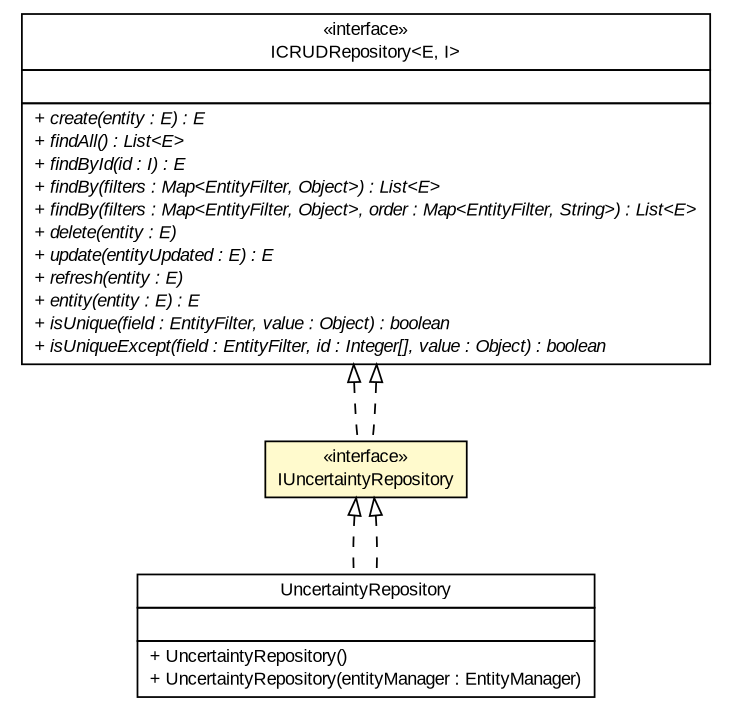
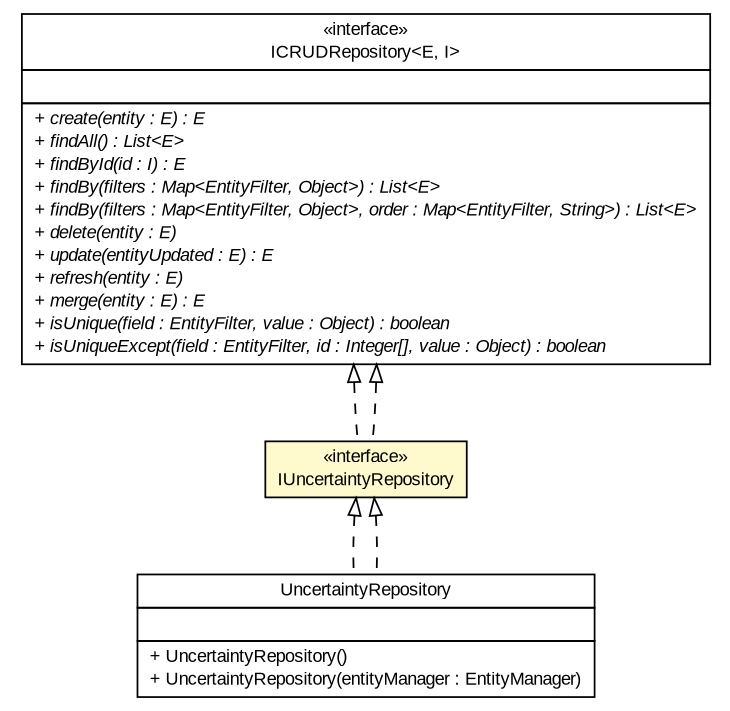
  digraph {
    nodesep=0.25
    ranksep=0.5
    node [fontcolor=black fontname=arial fontsize=10.0 shape=plaintext]
    edge [arrowtail=empty dir=back fontname=arial fontsize=10 headport=p labelfontname=arial labelfontsize=10 style=dashed tailport=p]
-   n1 [label=<<table title="gov.sandia.cf.dao.ICRUDRepository" border="0" cellborder="1" cellspacing="0" cellpadding="2" port="p" href="./ICRUDRepository.html"> 		<tr><td><table border="0" cellspacing="0" cellpadding="1"> <tr><td align="center" balign="center"> &#171;interface&#187; </td></tr> <tr><td align="center" balign="center"> ICRUDRepository&lt;E, I&gt; </td></tr> 		</table></td></tr> 		<tr><td><table border="0" cellspacing="0" cellpadding="1"> <tr><td align="left" balign="left">  </td></tr> 		</table></td></tr> 		<tr><td><table border="0" cellspacing="0" cellpadding="1"> <tr><td align="left" balign="left"><font face="arial italic" point-size="10.0"> + create(entity : E) : E </font></td></tr> <tr><td align="left" balign="left"><font face="arial italic" point-size="10.0"> + findAll() : List&lt;E&gt; </font></td></tr> <tr><td align="left" balign="left"><font face="arial italic" point-size="10.0"> + findById(id : I) : E </font></td></tr> <tr><td align="left" balign="left"><font face="arial italic" point-size="10.0"> + findBy(filters : Map&lt;EntityFilter, Object&gt;) : List&lt;E&gt; </font></td></tr> <tr><td align="left" balign="left"><font face="arial italic" point-size="10.0"> + findBy(filters : Map&lt;EntityFilter, Object&gt;, order : Map&lt;EntityFilter, String&gt;) : List&lt;E&gt; </font></td></tr> <tr><td align="left" balign="left"><font face="arial italic" point-size="10.0"> + delete(entity : E) </font></td></tr> <tr><td align="left" balign="left"><font face="arial italic" point-size="10.0"> + update(entityUpdated : E) : E </font></td></tr> <tr><td align="left" balign="left"><font face="arial italic" point-size="10.0"> + refresh(entity : E) </font></td></tr> <tr><td align="left" balign="left"><font face="arial italic" point-size="10.0"> + entity(entity : E) : E </font></td></tr> <tr><td align="left" balign="left"><font face="arial italic" point-size="10.0"> + isUnique(field : EntityFilter, value : Object) : boolean </font></td></tr> <tr><td align="left" balign="left"><font face="arial italic" point-size="10.0"> + isUniqueExcept(field : EntityFilter, id : Integer[], value : Object) : boolean </font></td></tr> 		</table></td></tr> 		</table>>]
+   n1 [label=<<table title="gov.sandia.cf.dao.ICRUDRepository" border="0" cellborder="1" cellspacing="0" cellpadding="2" port="p" href="./ICRUDRepository.html"> 		<tr><td><table border="0" cellspacing="0" cellpadding="1"> <tr><td align="center" balign="center"> &#171;interface&#187; </td></tr> <tr><td align="center" balign="center"> ICRUDRepository&lt;E, I&gt; </td></tr> 		</table></td></tr> 		<tr><td><table border="0" cellspacing="0" cellpadding="1"> <tr><td align="left" balign="left">  </td></tr> 		</table></td></tr> 		<tr><td><table border="0" cellspacing="0" cellpadding="1"> <tr><td align="left" balign="left"><font face="arial italic" point-size="10.0"> + create(entity : E) : E </font></td></tr> <tr><td align="left" balign="left"><font face="arial italic" point-size="10.0"> + findAll() : List&lt;E&gt; </font></td></tr> <tr><td align="left" balign="left"><font face="arial italic" point-size="10.0"> + findById(id : I) : E </font></td></tr> <tr><td align="left" balign="left"><font face="arial italic" point-size="10.0"> + findBy(filters : Map&lt;EntityFilter, Object&gt;) : List&lt;E&gt; </font></td></tr> <tr><td align="left" balign="left"><font face="arial italic" point-size="10.0"> + findBy(filters : Map&lt;EntityFilter, Object&gt;, order : Map&lt;EntityFilter, String&gt;) : List&lt;E&gt; </font></td></tr> <tr><td align="left" balign="left"><font face="arial italic" point-size="10.0"> + delete(entity : E) </font></td></tr> <tr><td align="left" balign="left"><font face="arial italic" point-size="10.0"> + update(entityUpdated : E) : E </font></td></tr> <tr><td align="left" balign="left"><font face="arial italic" point-size="10.0"> + refresh(entity : E) </font></td></tr> <tr><td align="left" balign="left"><font face="arial italic" point-size="10.0"> + merge(entity : E) : E </font></td></tr> <tr><td align="left" balign="left"><font face="arial italic" point-size="10.0"> + isUnique(field : EntityFilter, value : Object) : boolean </font></td></tr> <tr><td align="left" balign="left"><font face="arial italic" point-size="10.0"> + isUniqueExcept(field : EntityFilter, id : Integer[], value : Object) : boolean </font></td></tr> 		</table></td></tr> 		</table>>]
    n2 [label=<<table title="gov.sandia.cf.dao.IUncertaintyRepository" border="0" cellborder="1" cellspacing="0" cellpadding="2" port="p" bgcolor="lemonChiffon" href="./IUncertaintyRepository.html"> 		<tr><td><table border="0" cellspacing="0" cellpadding="1"> <tr><td align="center" balign="center"> &#171;interface&#187; </td></tr> <tr><td align="center" balign="center"> IUncertaintyRepository </td></tr> 		</table></td></tr> 		</table>>]
    n3 [label=<<table title="gov.sandia.cf.dao.impl.UncertaintyRepository" border="0" cellborder="1" cellspacing="0" cellpadding="2" port="p" href="./impl/UncertaintyRepository.html"> 		<tr><td><table border="0" cellspacing="0" cellpadding="1"> <tr><td align="center" balign="center"> UncertaintyRepository </td></tr> 		</table></td></tr> 		<tr><td><table border="0" cellspacing="0" cellpadding="1"> <tr><td align="left" balign="left">  </td></tr> 		</table></td></tr> 		<tr><td><table border="0" cellspacing="0" cellpadding="1"> <tr><td align="left" balign="left"> + UncertaintyRepository() </td></tr> <tr><td align="left" balign="left"> + UncertaintyRepository(entityManager : EntityManager) </td></tr> 		</table></td></tr> 		</table>>]
    n1 -> n2
    n1 -> n2
    n2 -> n3
    n2 -> n3
  }
